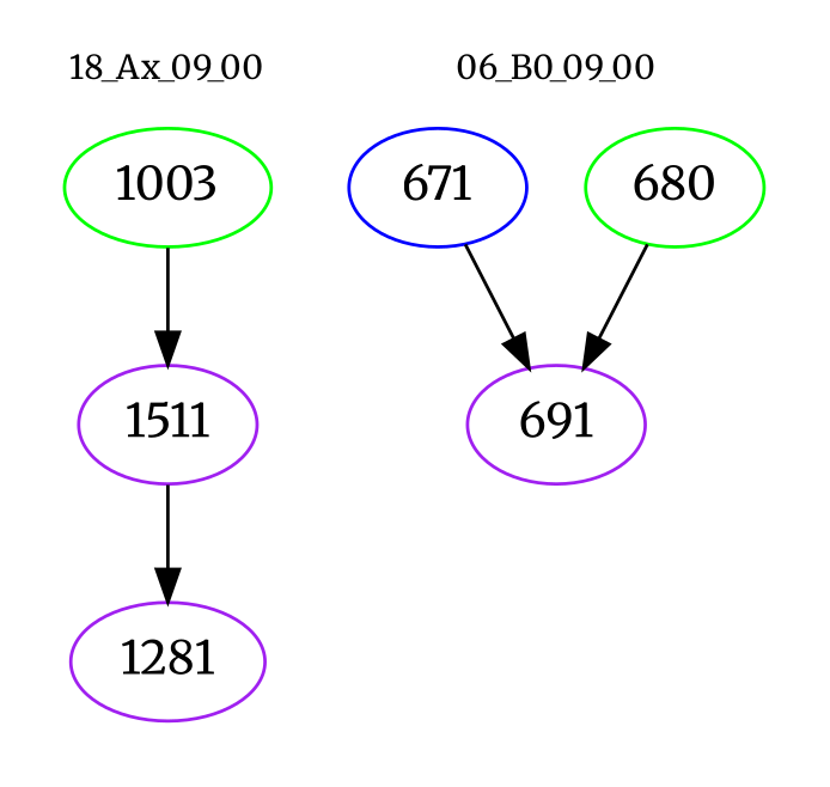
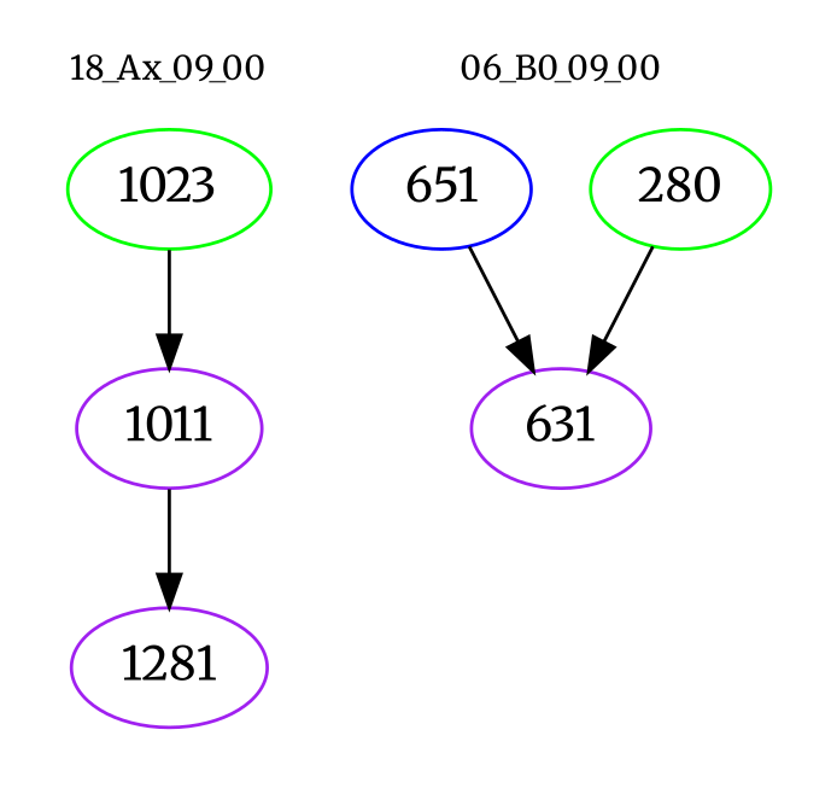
  digraph {
    fontname=Merriweather
    node [color=purple fontname=Merriweather]
    edge [color=black fontname=Merriweather]
-   n1 [color=green label=1003]
-   n2 [label=1511]
+   n1 [color=green label=1023]
+   n2 [label=1011]
    n3 [label=1281]
-   n4 [color=green label=680]
-   n5 [color=blue label=671]
-   n6 [label=691]
+   n4 [color=green label=280]
+   n5 [color=blue label=651]
+   n6 [label=631]
    subgraph cluster_1 {
      color=white
      fontsize=10
      label="18_Ax_09_00"
      n1
      n2
      n3
    }
    subgraph cluster_2 {
      color=white
      fontsize=10
      label="06_B0_09_00"
      n4
      n5
      n6
    }
    n1 -> n2
    n2 -> n3
    n4 -> n6
    n5 -> n6
  }
